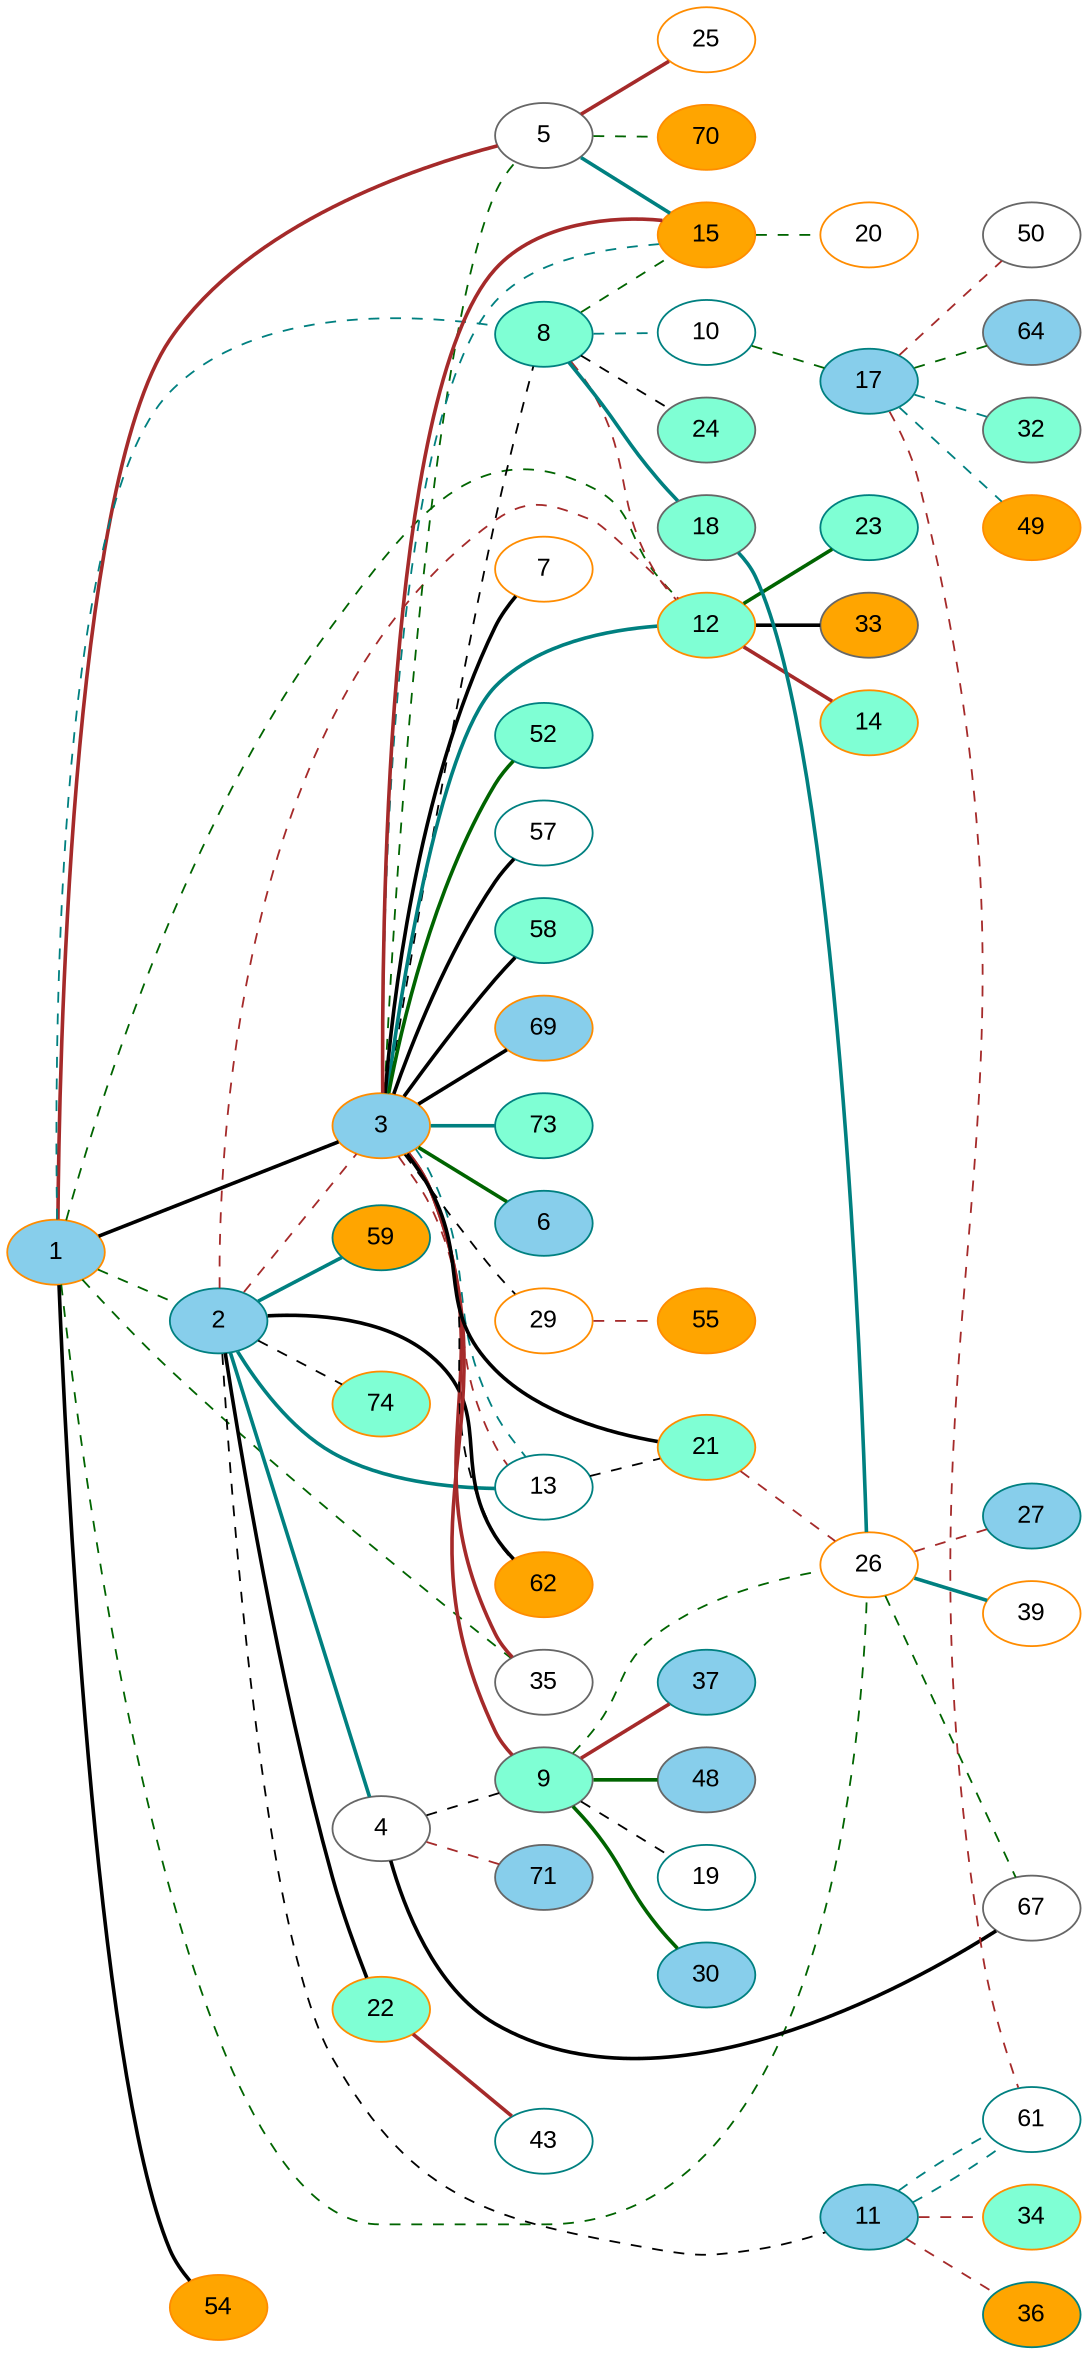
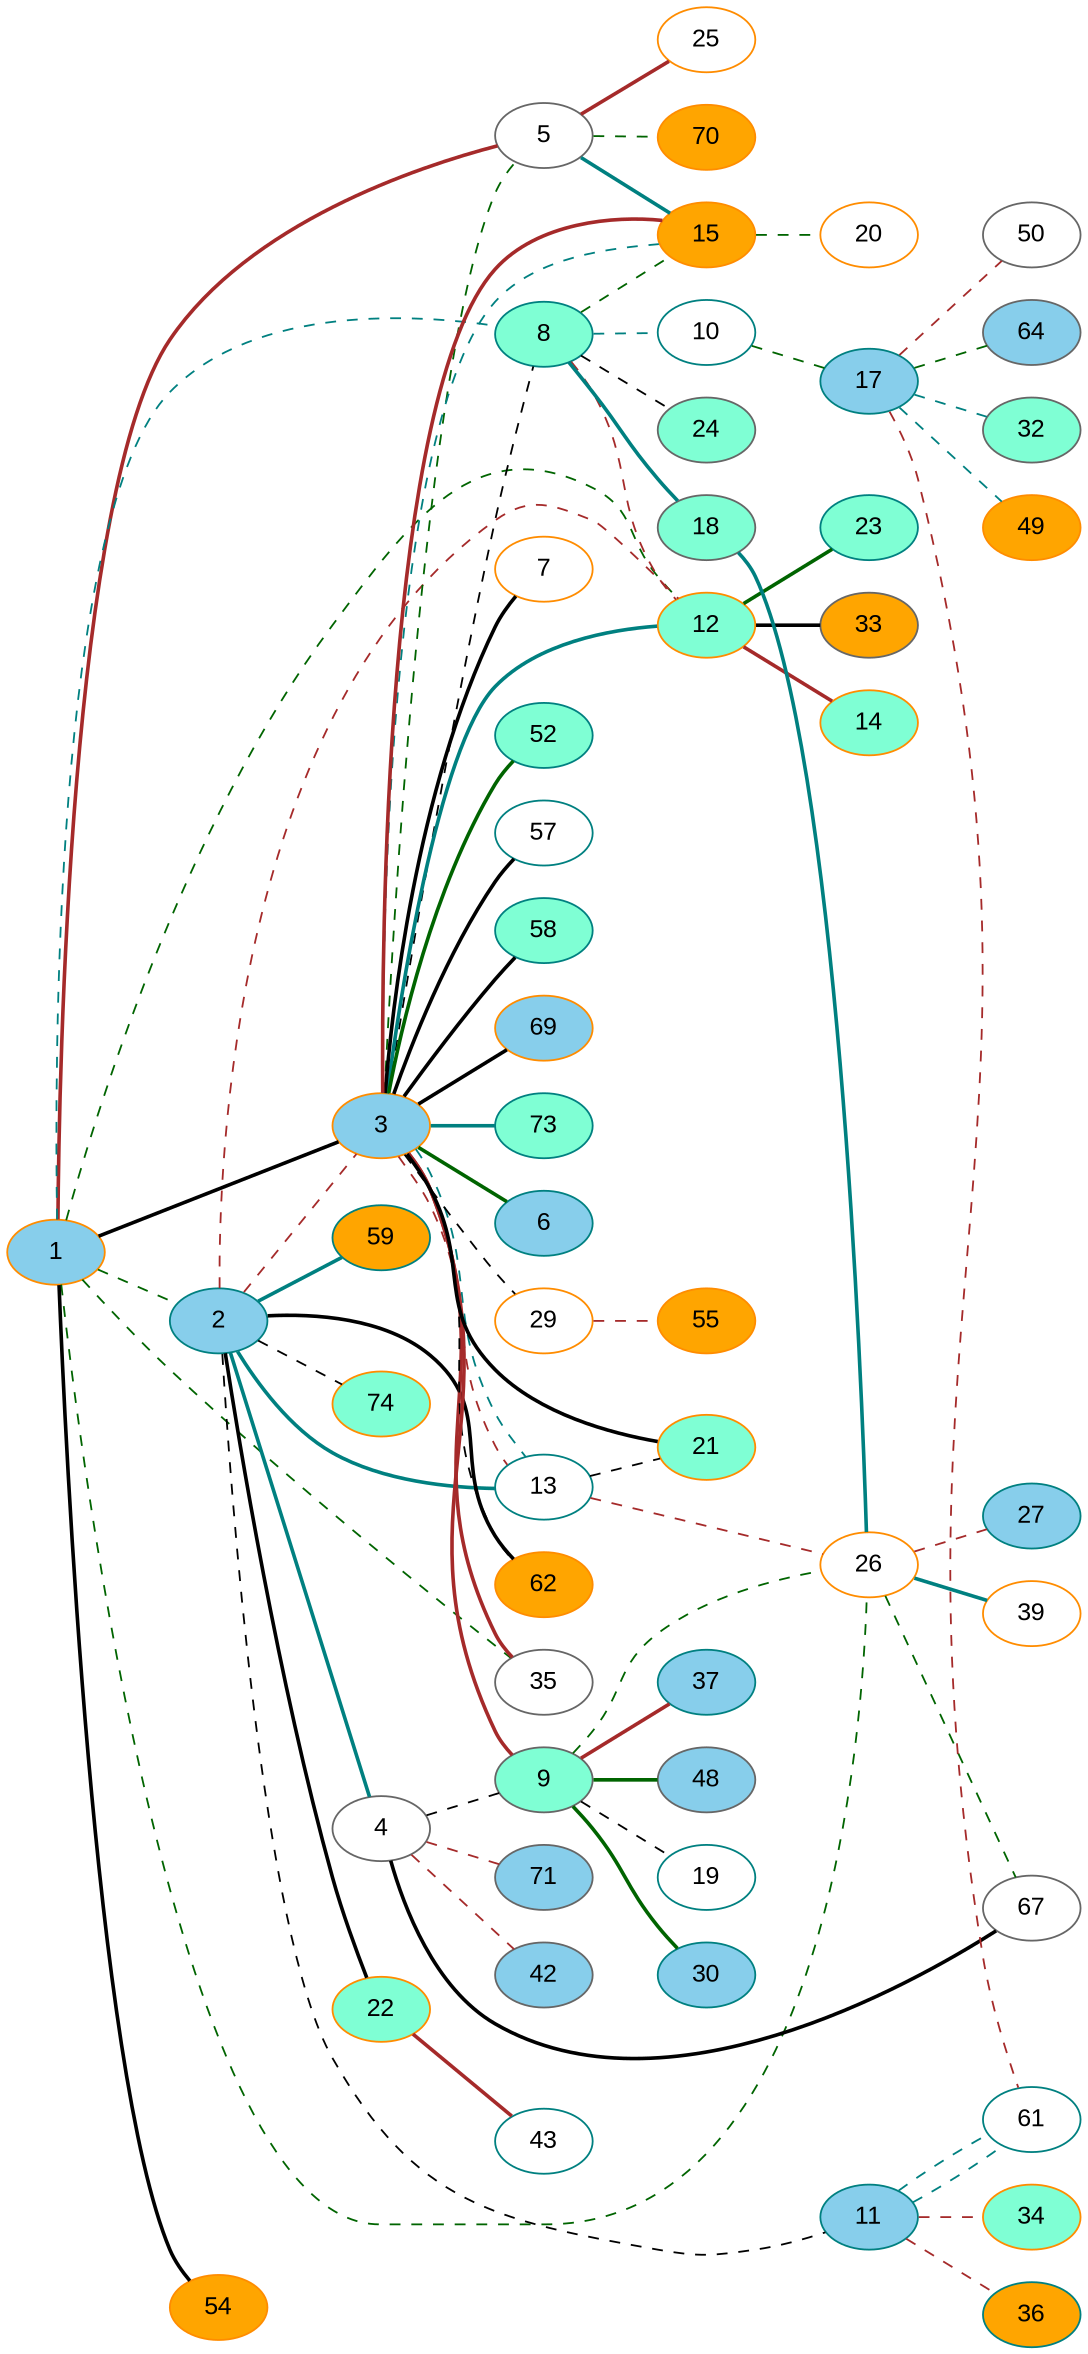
  graph {
    fontname="Liberation Sans"
    rankdir=LR
    node [color=darkorange fillcolor=white fontname="Liberation Sans" style=filled]
    edge [color=brown fontname="Liberation Sans" style=dashed]
    1 [fillcolor=skyblue super="+46"]
    2 [color=teal fillcolor=skyblue super="+31"]
    3 [fillcolor=skyblue super="+68"]
    5 [color=gray40 super="+66"]
    8 [color=teal fillcolor=aquamarine super="+16"]
    12 [fillcolor=aquamarine super="+45"]
    26 [super="+53"]
    35 [color=gray40]
    54 [fillcolor=orange]
    4 [color=gray40 super="+63"]
    11 [color=teal fillcolor=skyblue super="+38"]
    13 [color=teal]
    22 [fillcolor=aquamarine super="+41"]
    59 [color=teal fillcolor=orange]
    62 [fillcolor=orange]
    74 [fillcolor=aquamarine]
    6 [color=teal fillcolor=skyblue]
    7
    9 [color=gray40 fillcolor=aquamarine super="+28"]
    15 [fillcolor=orange super="+44"]
    21 [fillcolor=aquamarine]
    29
    52 [color=teal fillcolor=aquamarine]
    57 [color=teal]
    58 [color=teal fillcolor=aquamarine]
    69 [fillcolor=skyblue]
    73 [color=teal fillcolor=aquamarine]
    25
    70 [fillcolor=orange]
    10 [color=teal]
    18 [color=gray40 fillcolor=aquamarine super="+51"]
    24 [color=gray40 fillcolor=aquamarine]
    14 [fillcolor=aquamarine]
    23 [color=teal fillcolor=aquamarine]
    33 [color=gray40 fillcolor=orange]
    67 [color=gray40]
    27 [color=teal fillcolor=skyblue super="+56"]
    39 [super="+60"]
+   42 [color=gray40 fillcolor=skyblue]
    71 [color=gray40 fillcolor=skyblue]
    34 [fillcolor=aquamarine]
    36 [color=teal fillcolor=orange]
    61 [color=teal]
    43 [color=teal]
    19 [color=teal super="+47"]
    30 [color=teal fillcolor=skyblue]
    37 [color=teal fillcolor=skyblue]
    48 [color=gray40 fillcolor=skyblue]
    20
    55 [fillcolor=orange]
    17 [color=teal fillcolor=skyblue super="+65"]
    32 [color=gray40 fillcolor=aquamarine super="+40"]
    49 [fillcolor=orange]
    50 [color=gray40]
    64 [color=gray40 fillcolor=skyblue]
    1 -- 2 [color=darkgreen]
    1 -- 3 [color=black style=bold]
    1 -- 5 [style=bold]
    1 -- 8 [color=teal]
    1 -- 12 [color=darkgreen]
    1 -- 26 [color=darkgreen]
    1 -- 35 [color=darkgreen]
    1 -- 54 [color=black style=bold]
    2 -- 3
    2 -- 12 [weight=2]
    2 -- 4 [color=teal style=bold]
    2 -- 11 [color=black]
    2 -- 13 [color=teal style=bold]
    2 -- 22 [color=black style=bold]
    2 -- 59 [color=teal style=bold]
    2 -- 62 [color=black style=bold]
    2 -- 74 [color=black]
    3 -- 5 [color=darkgreen]
    3 -- 8 [color=black weight=2]
    3 -- 12 [color=teal style=bold]
    3 -- 35 [style=bold]
    3 -- 13
    3 -- 13 [color=teal]
    3 -- 62 [color=black]
    3 -- 6 [color=darkgreen style=bold]
    3 -- 7 [color=black style=bold]
    3 -- 9 [style=bold weight=2]
    3 -- 15 [color=teal]
    3 -- 15 [style=bold]
    3 -- 21 [color=black style=bold]
    3 -- 29 [color=black]
    3 -- 52 [color=darkgreen style=bold]
    3 -- 57 [color=black style=bold]
    3 -- 58 [color=black style=bold]
    3 -- 69 [color=black style=bold]
    3 -- 73 [color=teal style=bold]
    5 -- 15 [color=teal style=bold]
    5 -- 25 [style=bold]
    5 -- 70 [color=darkgreen]
    8 -- 12
    8 -- 15 [color=darkgreen]
    8 -- 10 [color=teal]
    8 -- 18 [color=teal style=bold]
    8 -- 24 [color=black]
    12 -- 14 [style=bold]
    12 -- 23 [color=darkgreen style=bold]
    12 -- 33 [color=black style=bold]
    26 -- 67 [color=darkgreen]
    26 -- 27
    26 -- 39 [color=teal style=bold]
    4 -- 9 [color=black weight=2]
    4 -- 67 [color=black style=bold]
+   4 -- 42
    4 -- 71
    11 -- 34
    11 -- 36
    11 -- 61 [color=teal]
    11 -- 61 [color=teal]
    13 -- 21 [color=black]
    22 -- 43 [style=bold]
    9 -- 26 [color=darkgreen]
    9 -- 19 [color=black]
    9 -- 30 [color=darkgreen style=bold]
    9 -- 37 [style=bold]
    9 -- 48 [color=darkgreen style=bold]
    15 -- 20 [color=darkgreen]
-   21 -- 26
+   13 -- 26
    29 -- 55
    10 -- 17 [color=darkgreen]
    18 -- 26 [color=teal style=bold]
    17 -- 61
    17 -- 32 [color=teal]
    17 -- 49 [color=teal]
    17 -- 50
    17 -- 64 [color=darkgreen]
  }
